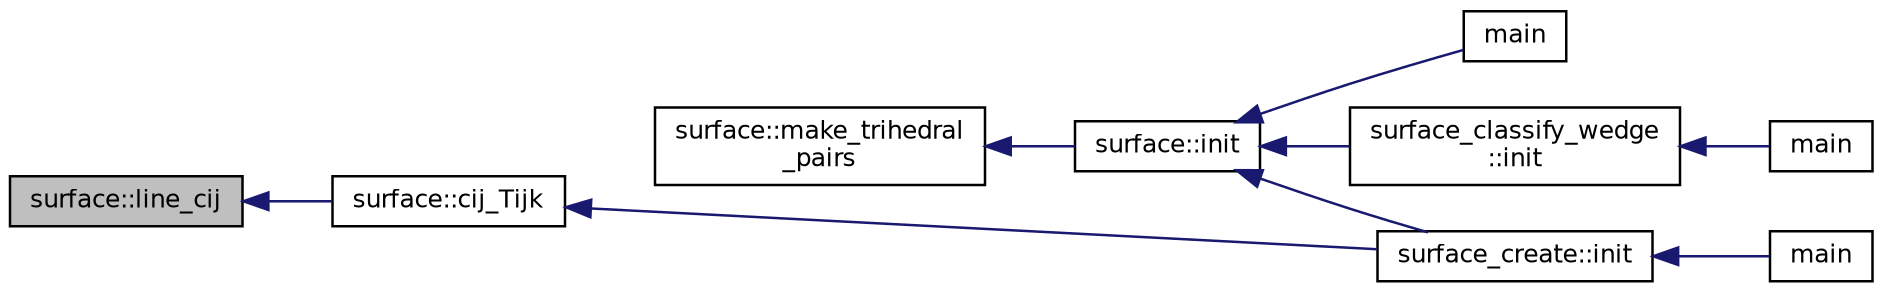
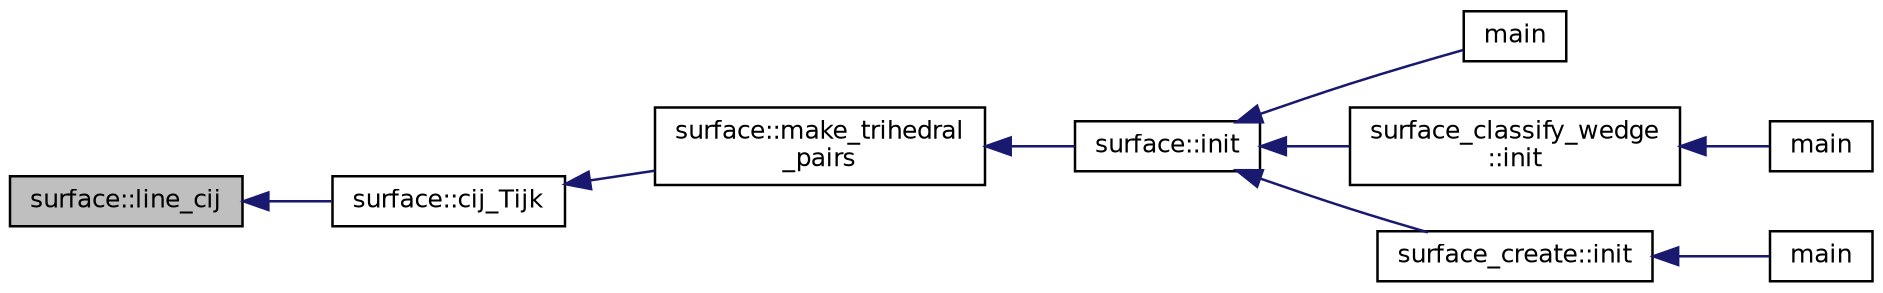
  digraph {
    rankdir=LR
    node [color=black fillcolor=white fontname=Helvetica fontsize=10 shape=record style=filled]
    edge [color=midnightblue dir=back fontname=Helvetica fontsize=10 labelfontname=Helvetica labelfontsize=10 style=solid]
    n1 [fillcolor=grey75 fontcolor=black height=0.2 label="surface::line_cij" width=0.4]
    n2 [height=0.2 label="surface::cij_Tijk" width=0.4]
    n3 [height=0.2 label="surface::make_trihedral\l_pairs" width=0.4]
    n4 [height=0.2 label="surface::init" width=0.4]
    n5 [height=0.2 label=main width=0.4]
    n6 [height=0.2 label="surface_classify_wedge\l::init" width=0.4]
    n7 [height=0.2 label="surface_create::init" width=0.4]
    n8 [height=0.2 label=main width=0.4]
    n9 [height=0.2 label=main width=0.4]
    n1 -> n2
-   n2 -> n7
+   n2 -> n3
    n3 -> n4
    n4 -> n5
    n4 -> n6
    n4 -> n7
    n6 -> n8
    n7 -> n9
  }
